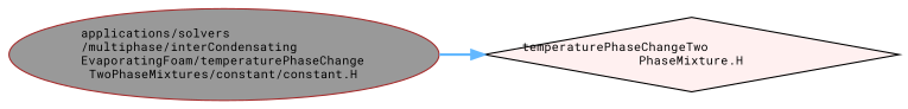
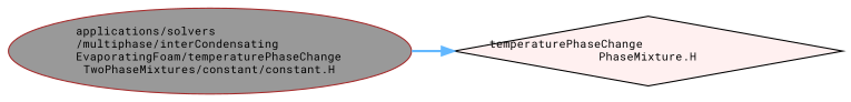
  digraph {
    rankdir=LR
    fontname="Roboto Mono"
    node [fontname="Roboto Mono" fontsize=10 style=filled]
    n1 [color=brown fillcolor=grey60 fontcolor=black height=0.2 label="applications/solvers\l/multiphase/interCondensating\lEvaporatingFoam/temperaturePhaseChange\lTwoPhaseMixtures/constant/constant.H" shape=ellipse width=0.4]
-   n2 [color=black fillcolor="#FFF0F0" height=0.2 label="temperaturePhaseChangeTwo\lPhaseMixture.H" shape=diamond width=0.4]
+   n2 [color=black fillcolor="#FFF0F0" height=0.2 label="temperaturePhaseChange\lPhaseMixture.H" shape=diamond width=0.4]
    n1 -> n2 [color=steelblue1 fontname="Roboto Mono" fontsize=10 labelfontname=Helvetica labelfontsize=10 style=bold arrowhead=normal]
  }
